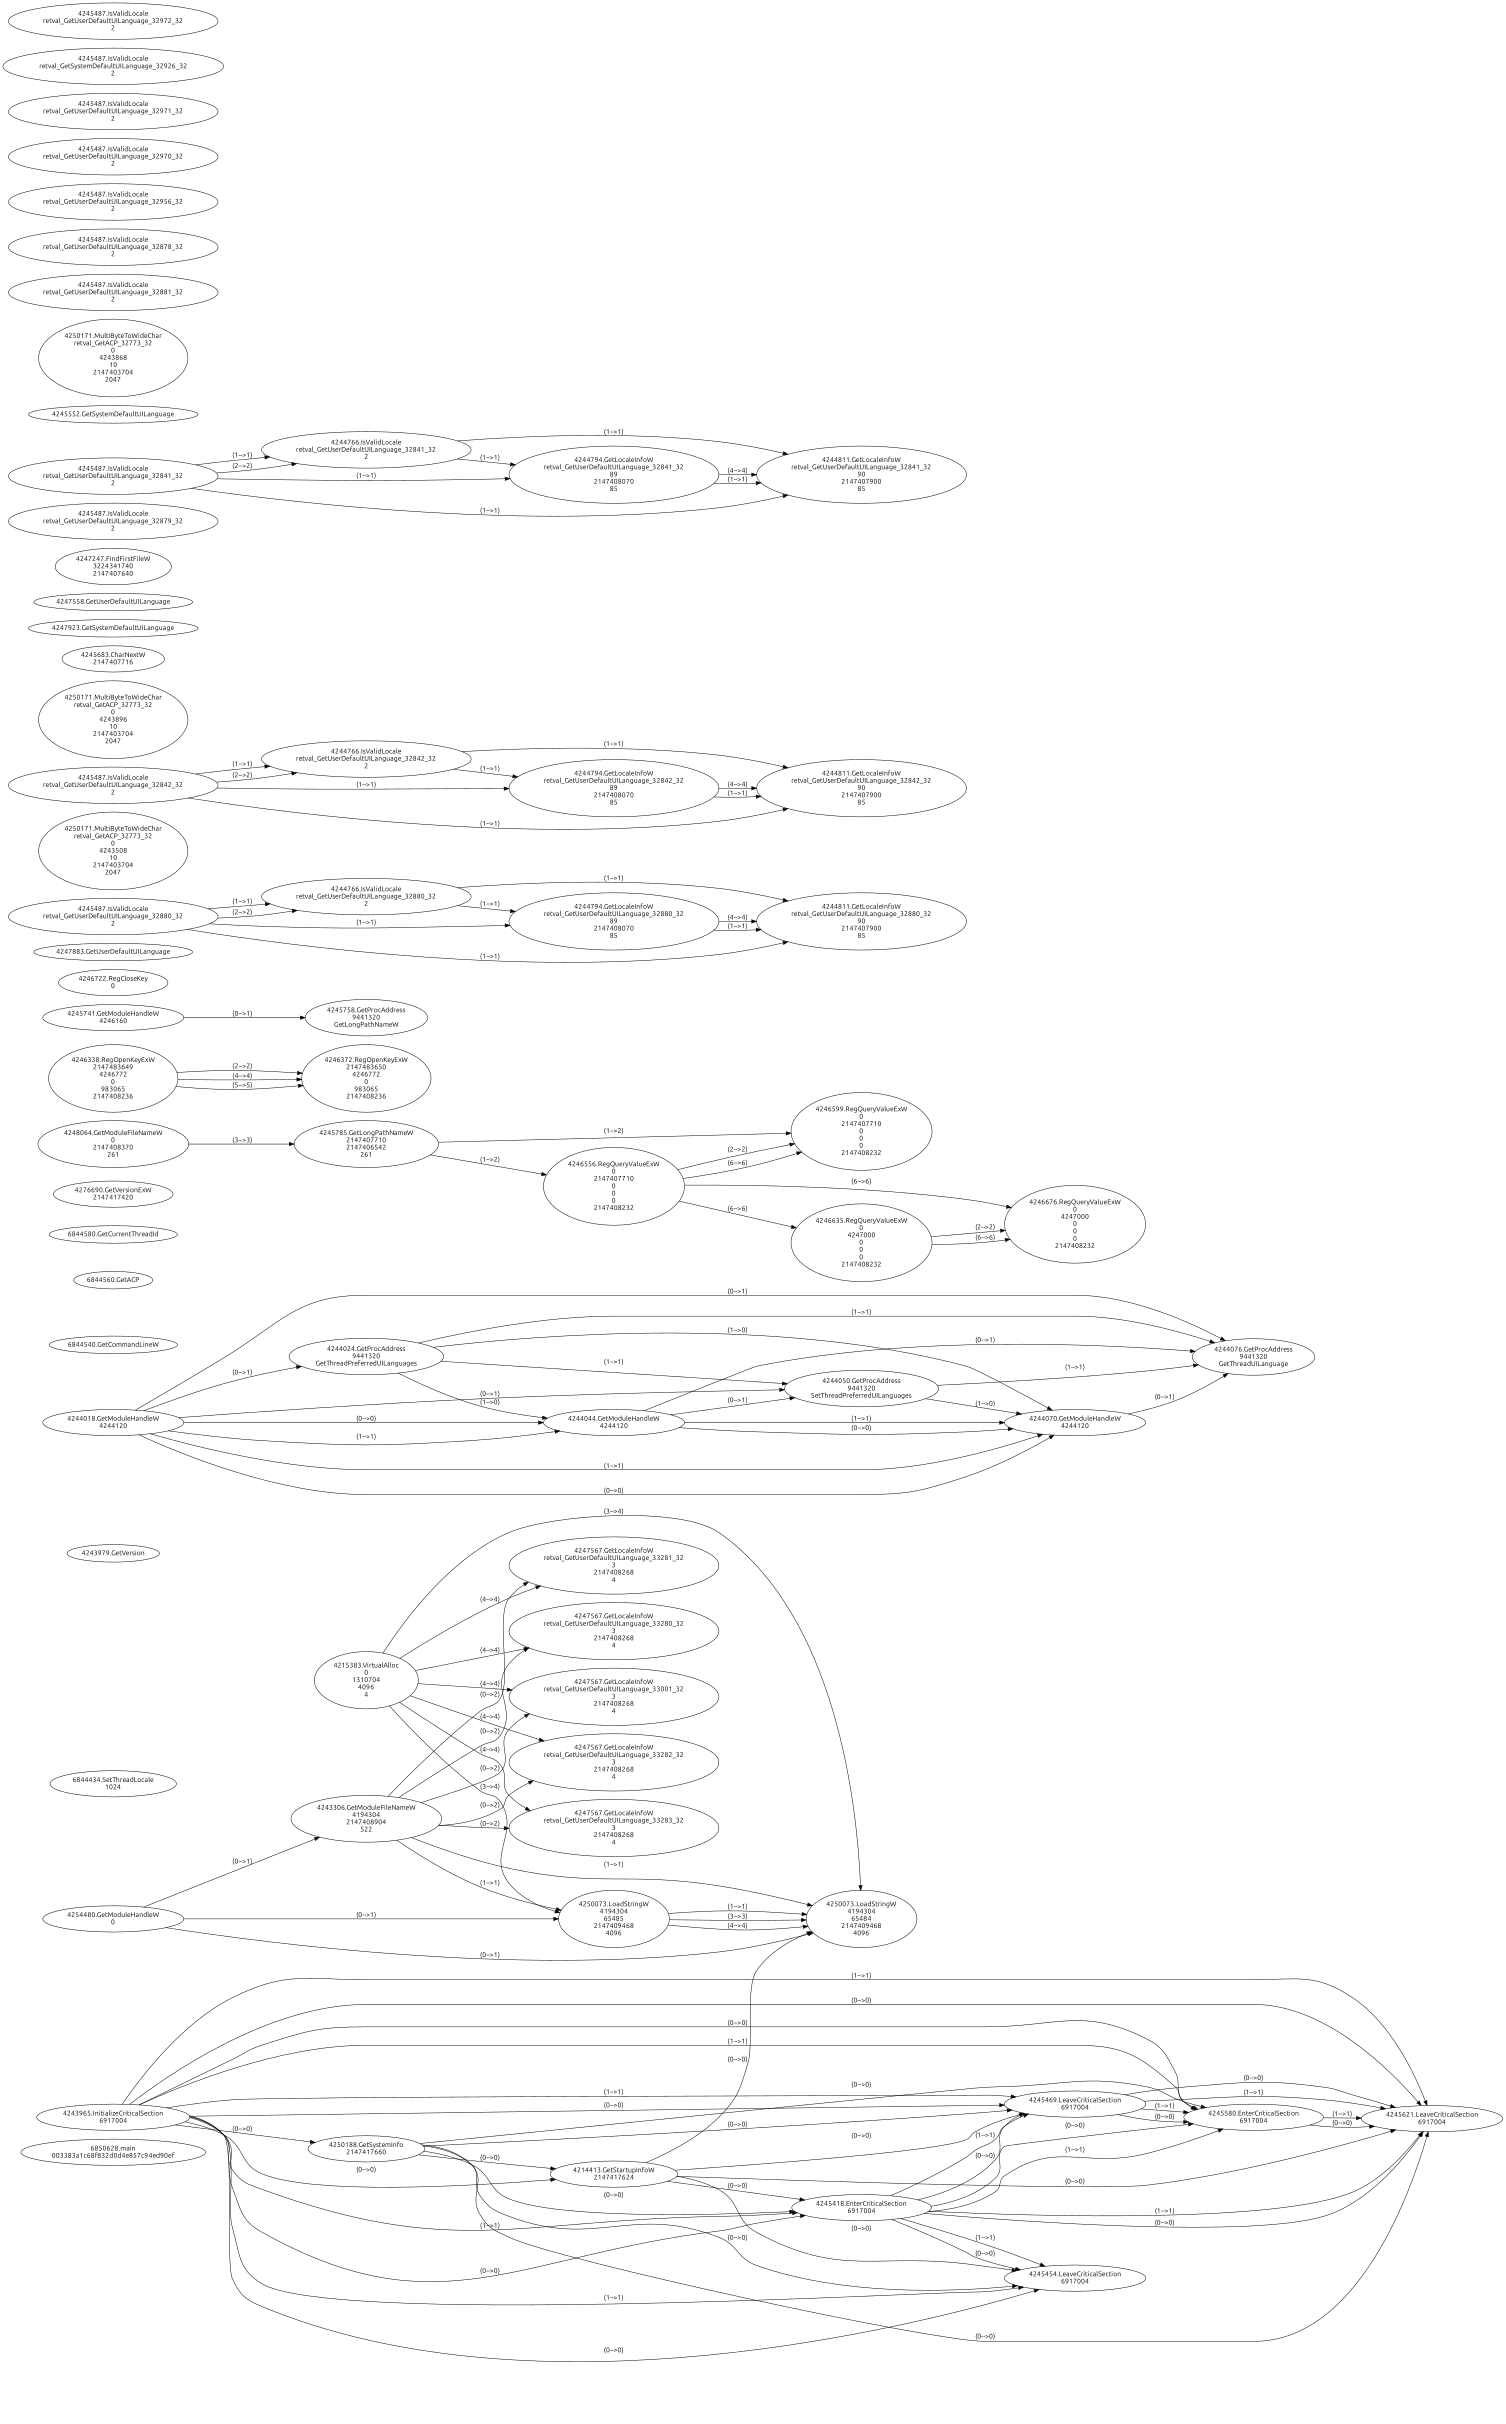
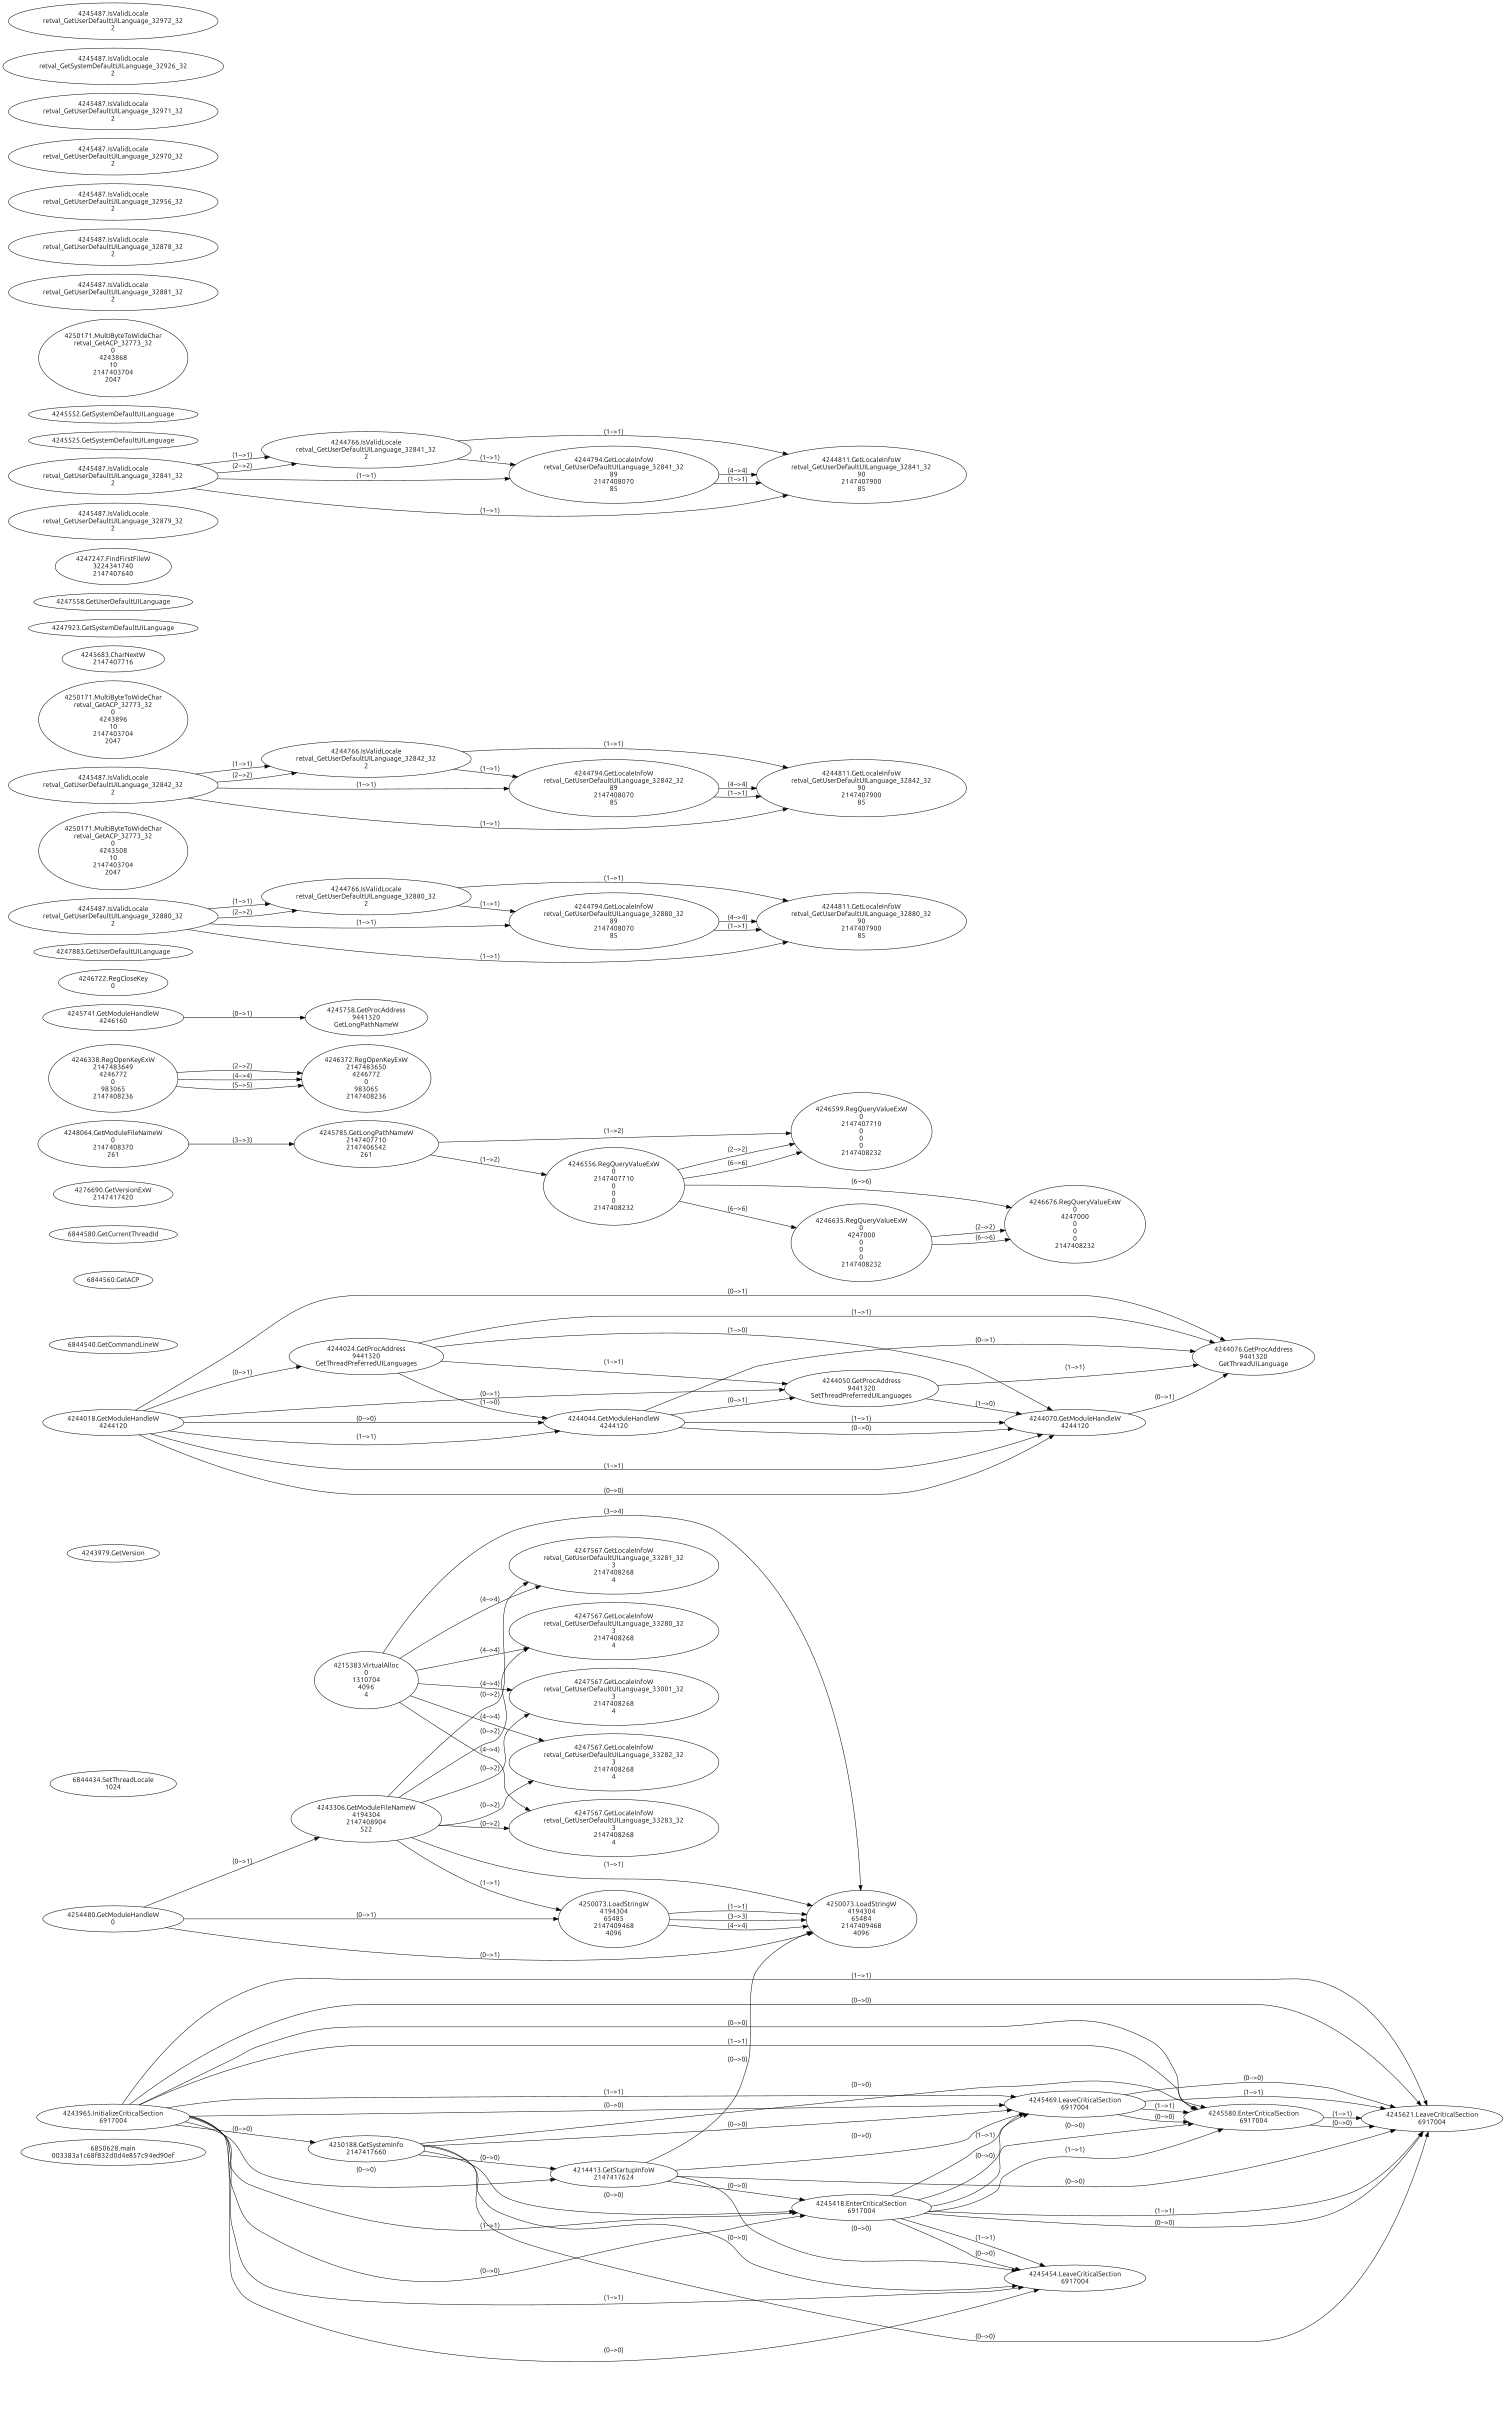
  digraph {
    fontname=Ubuntu
    rankdir=LR
    node [fontname=Ubuntu]
    edge [fontname=Ubuntu]
    n1 [label="6850628.main\n003383a1c68f832d0d4e857c94ed90ef"]
    n2 [label="4254480.GetModuleHandleW\n0"]
    n3 [label="4243306.GetModuleFileNameW\n4194304\n2147408904\n522"]
    n4 [label="4250073.LoadStringW\n4194304\n65485\n2147409468\n4096"]
    n5 [label="4250073.LoadStringW\n4194304\n65484\n2147409468\n4096"]
    n6 [label="4247567.GetLocaleInfoW\nretval_GetUserDefaultUILanguage_33001_32\n3\n2147408268\n4"]
    n7 [label="4247567.GetLocaleInfoW\nretval_GetUserDefaultUILanguage_33280_32\n3\n2147408268\n4"]
    n8 [label="4247567.GetLocaleInfoW\nretval_GetUserDefaultUILanguage_33281_32\n3\n2147408268\n4"]
    n9 [label="4247567.GetLocaleInfoW\nretval_GetUserDefaultUILanguage_33282_32\n3\n2147408268\n4"]
    n10 [label="4247567.GetLocaleInfoW\nretval_GetUserDefaultUILanguage_33283_32\n3\n2147408268\n4"]
    n11 [label="6844434.SetThreadLocale\n1024"]
    n12 [label="4243965.InitializeCriticalSection\n6917004"]
    n13 [label="4250188.GetSystemInfo\n2147417660"]
    n14 [label="4214413.GetStartupInfoW\n2147417624"]
    n15 [label="4245418.EnterCriticalSection\n6917004"]
    n16 [label="4245469.LeaveCriticalSection\n6917004"]
    n17 [label="4245454.LeaveCriticalSection\n6917004"]
    n18 [label="4245580.EnterCriticalSection\n6917004"]
    n19 [label="4245621.LeaveCriticalSection\n6917004"]
    n20 [label="4243979.GetVersion\n"]
    n21 [label="4244018.GetModuleHandleW\n4244120"]
    n22 [label="4244024.GetProcAddress\n9441320\nGetThreadPreferredUILanguages"]
    n23 [label="4244044.GetModuleHandleW\n4244120"]
    n24 [label="4244050.GetProcAddress\n9441320\nSetThreadPreferredUILanguages"]
    n25 [label="4244070.GetModuleHandleW\n4244120"]
    n26 [label="4244076.GetProcAddress\n9441320\nGetThreadUILanguage"]
    n27 [label="6844540.GetCommandLineW\n"]
    n28 [label="6844560.GetACP\n"]
    n29 [label="6844580.GetCurrentThreadId\n"]
    n30 [label="4276690.GetVersionExW\n2147417420"]
    n31 [label="4248064.GetModuleFileNameW\n0\n2147408370\n261"]
    n32 [label="4245785.GetLongPathNameW\n2147407710\n2147406542\n261"]
    n33 [label="4246556.RegQueryValueExW\n0\n2147407710\n0\n0\n0\n2147408232"]
    n34 [label="4246599.RegQueryValueExW\n0\n2147407710\n0\n0\n0\n2147408232"]
    n35 [label="4215383.VirtualAlloc\n0\n1310704\n4096\n4"]
    n36 [label="4246338.RegOpenKeyExW\n2147483649\n4246772\n0\n983065\n2147408236"]
    n37 [label="4246372.RegOpenKeyExW\n2147483650\n4246772\n0\n983065\n2147408236"]
    n38 [label="4245741.GetModuleHandleW\n4246160"]
    n39 [label="4245758.GetProcAddress\n9441320\nGetLongPathNameW"]
    n40 [label="4246635.RegQueryValueExW\n0\n4247000\n0\n0\n0\n2147408232"]
    n41 [label="4246676.RegQueryValueExW\n0\n4247000\n0\n0\n0\n2147408232"]
    n42 [label="4246722.RegCloseKey\n0"]
    n43 [label="4247883.GetUserDefaultUILanguage\n"]
    n44 [label="4245487.IsValidLocale\nretval_GetUserDefaultUILanguage_32880_32\n2"]
    n45 [label="4244766.IsValidLocale\nretval_GetUserDefaultUILanguage_32880_32\n2"]
    n46 [label="4244794.GetLocaleInfoW\nretval_GetUserDefaultUILanguage_32880_32\n89\n2147408070\n85"]
    n47 [label="4244811.GetLocaleInfoW\nretval_GetUserDefaultUILanguage_32880_32\n90\n2147407900\n85"]
    n48 [label="4250171.MultiByteToWideChar\nretval_GetACP_32773_32\n0\n4243508\n10\n2147403704\n2047"]
    n49 [label="4245487.IsValidLocale\nretval_GetUserDefaultUILanguage_32842_32\n2"]
    n50 [label="4244766.IsValidLocale\nretval_GetUserDefaultUILanguage_32842_32\n2"]
    n51 [label="4244794.GetLocaleInfoW\nretval_GetUserDefaultUILanguage_32842_32\n89\n2147408070\n85"]
    n52 [label="4244811.GetLocaleInfoW\nretval_GetUserDefaultUILanguage_32842_32\n90\n2147407900\n85"]
    n53 [label="4250171.MultiByteToWideChar\nretval_GetACP_32773_32\n0\n4243896\n10\n2147403704\n2047"]
    n54 [label="4245683.CharNextW\n2147407716"]
    n55 [label="4247923.GetSystemDefaultUILanguage\n"]
    n56 [label="4247558.GetUserDefaultUILanguage\n"]
    n57 [label="4247247.FindFirstFileW\n3224341740\n2147407640"]
    n58 [label="4245487.IsValidLocale\nretval_GetUserDefaultUILanguage_32879_32\n2"]
    n59 [label="4245487.IsValidLocale\nretval_GetUserDefaultUILanguage_32841_32\n2"]
    n60 [label="4244766.IsValidLocale\nretval_GetUserDefaultUILanguage_32841_32\n2"]
    n61 [label="4244794.GetLocaleInfoW\nretval_GetUserDefaultUILanguage_32841_32\n89\n2147408070\n85"]
    n62 [label="4244811.GetLocaleInfoW\nretval_GetUserDefaultUILanguage_32841_32\n90\n2147407900\n85"]
+   n63 [label="4245525.GetSystemDefaultUILanguage\n"]
    n64 [label="4245552.GetSystemDefaultUILanguage\n"]
    n65 [label="4250171.MultiByteToWideChar\nretval_GetACP_32773_32\n0\n4243868\n10\n2147403704\n2047"]
    n66 [label="4245487.IsValidLocale\nretval_GetUserDefaultUILanguage_32881_32\n2"]
    n67 [label="4245487.IsValidLocale\nretval_GetUserDefaultUILanguage_32878_32\n2"]
    n68 [label="4245487.IsValidLocale\nretval_GetUserDefaultUILanguage_32956_32\n2"]
    n69 [label="4245487.IsValidLocale\nretval_GetUserDefaultUILanguage_32970_32\n2"]
    n70 [label="4245487.IsValidLocale\nretval_GetUserDefaultUILanguage_32971_32\n2"]
    n71 [label="4245487.IsValidLocale\nretval_GetSystemDefaultUILanguage_32926_32\n2"]
    n72 [label="4245487.IsValidLocale\nretval_GetUserDefaultUILanguage_32972_32\n2"]
    n2 -> n3 [label="(0-->1)"]
    n2 -> n4 [label="(0-->1)"]
    n2 -> n5 [label="(0-->1)"]
    n3 -> n4 [label="(1-->1)"]
    n3 -> n5 [label="(1-->1)"]
    n3 -> n6 [label="(0-->2)"]
    n3 -> n7 [label="(0-->2)"]
    n3 -> n8 [label="(0-->2)"]
    n3 -> n9 [label="(0-->2)"]
    n3 -> n10 [label="(0-->2)"]
    n4 -> n5 [label="(1-->1)"]
    n4 -> n5 [label="(3-->3)"]
    n4 -> n5 [label="(4-->4)"]
    n12 -> n13 [label="(0-->0)"]
    n12 -> n14 [label="(0-->0)"]
    n12 -> n15 [label="(1-->1)"]
    n12 -> n15 [label="(0-->0)"]
    n12 -> n16 [label="(1-->1)"]
    n12 -> n16 [label="(0-->0)"]
    n12 -> n17 [label="(1-->1)"]
    n12 -> n17 [label="(0-->0)"]
    n12 -> n18 [label="(1-->1)"]
    n12 -> n18 [label="(0-->0)"]
    n12 -> n19 [label="(1-->1)"]
    n12 -> n19 [label="(0-->0)"]
    n13 -> n14 [label="(0-->0)"]
    n13 -> n15 [label="(0-->0)"]
    n13 -> n16 [label="(0-->0)"]
    n13 -> n17 [label="(0-->0)"]
    n13 -> n18 [label="(0-->0)"]
    n13 -> n19 [label="(0-->0)"]
    n14 -> n5 [label="(0-->0)"]
    n14 -> n15 [label="(0-->0)"]
    n14 -> n16 [label="(0-->0)"]
    n14 -> n17 [label="(0-->0)"]
    n14 -> n19 [label="(0-->0)"]
    n15 -> n16 [label="(1-->1)"]
    n15 -> n16 [label="(0-->0)"]
    n15 -> n17 [label="(1-->1)"]
    n15 -> n17 [label="(0-->0)"]
    n15 -> n18 [label="(1-->1)"]
    n15 -> n18 [label="(0-->0)"]
    n15 -> n19 [label="(1-->1)"]
    n15 -> n19 [label="(0-->0)"]
    n16 -> n18 [label="(1-->1)"]
    n16 -> n18 [label="(0-->0)"]
    n16 -> n19 [label="(1-->1)"]
    n16 -> n19 [label="(0-->0)"]
    n18 -> n19 [label="(1-->1)"]
    n18 -> n19 [label="(0-->0)"]
    n21 -> n22 [label="(0-->1)"]
    n21 -> n23 [label="(1-->1)"]
    n21 -> n23 [label="(0-->0)"]
    n21 -> n24 [label="(0-->1)"]
    n21 -> n25 [label="(1-->1)"]
    n21 -> n25 [label="(0-->0)"]
    n21 -> n26 [label="(0-->1)"]
    n22 -> n23 [label="(1-->0)"]
    n22 -> n24 [label="(1-->1)"]
    n22 -> n25 [label="(1-->0)"]
    n22 -> n26 [label="(1-->1)"]
    n23 -> n24 [label="(0-->1)"]
    n23 -> n25 [label="(1-->1)"]
    n23 -> n25 [label="(0-->0)"]
    n23 -> n26 [label="(0-->1)"]
    n24 -> n25 [label="(1-->0)"]
    n24 -> n26 [label="(1-->1)"]
    n25 -> n26 [label="(0-->1)"]
    n31 -> n32 [label="(3-->3)"]
    n32 -> n33 [label="(1-->2)"]
    n32 -> n34 [label="(1-->2)"]
    n33 -> n34 [label="(2-->2)"]
    n33 -> n34 [label="(6-->6)"]
    n33 -> n40 [label="(6-->6)"]
    n33 -> n41 [label="(6-->6)"]
-   n35 -> n4 [label="(3-->4)"]
    n35 -> n5 [label="(3-->4)"]
    n35 -> n6 [label="(4-->4)"]
    n35 -> n7 [label="(4-->4)"]
    n35 -> n8 [label="(4-->4)"]
    n35 -> n9 [label="(4-->4)"]
    n35 -> n10 [label="(4-->4)"]
    n36 -> n37 [label="(2-->2)"]
    n36 -> n37 [label="(4-->4)"]
    n36 -> n37 [label="(5-->5)"]
    n38 -> n39 [label="(0-->1)"]
    n40 -> n41 [label="(2-->2)"]
    n40 -> n41 [label="(6-->6)"]
    n44 -> n45 [label="(1-->1)"]
    n44 -> n45 [label="(2-->2)"]
    n44 -> n46 [label="(1-->1)"]
    n44 -> n47 [label="(1-->1)"]
    n45 -> n46 [label="(1-->1)"]
    n45 -> n47 [label="(1-->1)"]
    n46 -> n47 [label="(1-->1)"]
    n46 -> n47 [label="(4-->4)"]
    n49 -> n50 [label="(1-->1)"]
    n49 -> n50 [label="(2-->2)"]
    n49 -> n51 [label="(1-->1)"]
    n49 -> n52 [label="(1-->1)"]
    n50 -> n51 [label="(1-->1)"]
    n50 -> n52 [label="(1-->1)"]
    n51 -> n52 [label="(1-->1)"]
    n51 -> n52 [label="(4-->4)"]
    n59 -> n60 [label="(1-->1)"]
    n59 -> n60 [label="(2-->2)"]
    n59 -> n61 [label="(1-->1)"]
    n59 -> n62 [label="(1-->1)"]
    n60 -> n61 [label="(1-->1)"]
    n60 -> n62 [label="(1-->1)"]
    n61 -> n62 [label="(1-->1)"]
    n61 -> n62 [label="(4-->4)"]
  }
